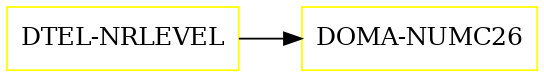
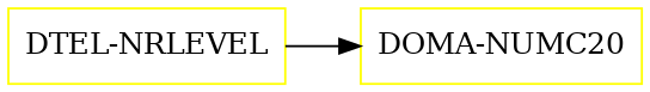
  digraph {
    rankdir=LR
    node [color=yellow shape=box]
    "DTEL-NRLEVEL"
-   "DOMA-NUMC20" [label="DOMA-NUMC26"]
+   "DOMA-NUMC20"
    "DTEL-NRLEVEL" -> "DOMA-NUMC20"
  }
